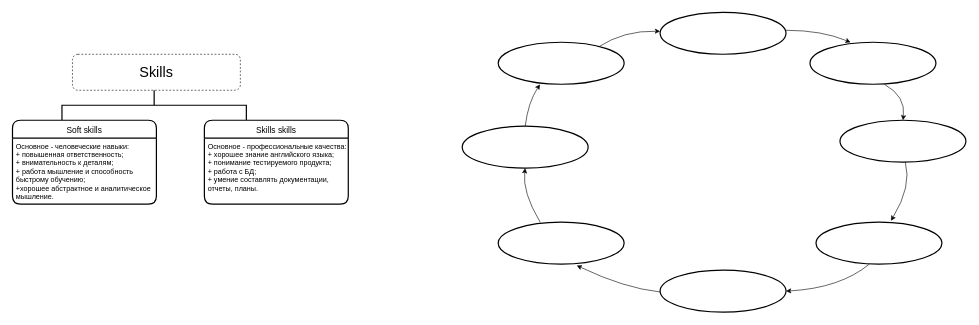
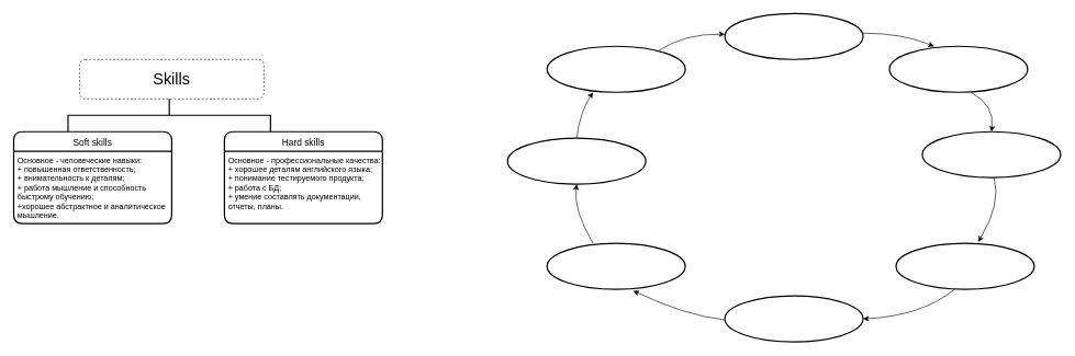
  <mxCell id="0" value="" />
  <mxCell id="1" parent="0" />
  <mxCell id="2" value="&lt;font style=&quot;font-size: 24px&quot;&gt;Skills&lt;/font&gt;" style="rounded=1;whiteSpace=wrap;html=1;dashed=1;" parent="1" vertex="1"><mxGeometry x="120" y="90" width="280" height="60" as="geometry" /></mxCell>
  <mxCell id="3" value="" style="strokeWidth=2;html=1;shape=mxgraph.flowchart.annotation_2;align=left;labelPosition=right;pointerEvents=1;direction=south;" vertex="1" parent="1"><mxGeometry x="102.5" y="150" width="307.5" height="50" as="geometry" /></mxCell>
  <mxCell id="4" value="Soft skills" style="swimlane;childLayout=stackLayout;horizontal=1;startSize=30;horizontalStack=0;rounded=1;fontSize=14;fontStyle=0;strokeWidth=2;resizeParent=0;resizeLast=1;shadow=0;dashed=0;align=center;" vertex="1" parent="1"><mxGeometry x="20" y="200" width="240" height="140" as="geometry" /></mxCell>
  <mxCell id="5" value="Основное - человеческие навыки:&#10;+ повышенная ответственность;&#10;+ внимательность к деталям;&#10;+ работа мышление и способность&#10;быстрому обучению;&#10;+хорошее абстрактное и аналитическое&#10;мышление." style="align=left;strokeColor=none;fillColor=none;spacingLeft=4;fontSize=12;verticalAlign=top;resizable=0;rotatable=0;part=1;" vertex="1" parent="4"><mxGeometry y="30" width="240" height="110" as="geometry" /></mxCell>
- <mxCell id="6" value="Skills skills" style="swimlane;childLayout=stackLayout;horizontal=1;startSize=30;horizontalStack=0;rounded=1;fontSize=14;fontStyle=0;strokeWidth=2;resizeParent=0;resizeLast=1;shadow=0;dashed=0;align=center;" vertex="1" parent="1"><mxGeometry x="340" y="200" width="240" height="140" as="geometry" /></mxCell>
- <mxCell id="7" value="Основное - профессиональные качества:&#10;+ хорошее знание английского языка;&#10;+ понимание тестируемого продукта;&#10;+ работа с БД;&#10;+ умение составлять документации, &#10;отчеты, планы.&#10;" style="align=left;strokeColor=none;fillColor=none;spacingLeft=4;fontSize=12;verticalAlign=top;resizable=0;rotatable=0;part=1;" vertex="1" parent="6"><mxGeometry y="30" width="240" height="110" as="geometry" /></mxCell>
+ <mxCell id="6" value="Hard skills" style="swimlane;childLayout=stackLayout;horizontal=1;startSize=30;horizontalStack=0;rounded=1;fontSize=14;fontStyle=0;strokeWidth=2;resizeParent=0;resizeLast=1;shadow=0;dashed=0;align=center;" vertex="1" parent="1"><mxGeometry x="340" y="200" width="240" height="140" as="geometry" /></mxCell>
+ <mxCell id="7" value="Основное - профессиональные качества:&#10;+ хорошее деталям английского языка;&#10;+ понимание тестируемого продукта;&#10;+ работа с БД;&#10;+ умение составлять документации, &#10;отчеты, планы.&#10;" style="align=left;strokeColor=none;fillColor=none;spacingLeft=4;fontSize=12;verticalAlign=top;resizable=0;rotatable=0;part=1;" vertex="1" parent="6"><mxGeometry y="30" width="240" height="110" as="geometry" /></mxCell>
  <mxCell id="8" value="" style="curved=1;endArrow=classic;html=1;exitX=0.796;exitY=0.111;exitDx=0;exitDy=0;exitPerimeter=0;" edge="1" parent="1" source="14" target="9"><mxGeometry width="50" height="50" relative="1" as="geometry"><mxPoint x="1000" y="70" as="sourcePoint" /><mxPoint x="1090" y="50" as="targetPoint" /><Array as="points"><mxPoint x="1040" y="50" /></Array></mxGeometry></mxCell>
  <mxCell id="9" value="" style="strokeWidth=2;html=1;shape=mxgraph.flowchart.start_1;whiteSpace=wrap;" vertex="1" parent="1"><mxGeometry x="1100" y="20" width="210" height="70" as="geometry" /></mxCell>
  <mxCell id="10" value="" style="strokeWidth=2;html=1;shape=mxgraph.flowchart.start_1;whiteSpace=wrap;" vertex="1" parent="1"><mxGeometry x="1100" y="450" width="210" height="70" as="geometry" /></mxCell>
  <mxCell id="11" value="" style="strokeWidth=2;html=1;shape=mxgraph.flowchart.start_1;whiteSpace=wrap;" vertex="1" parent="1"><mxGeometry x="1400" y="200" width="210" height="70" as="geometry" /></mxCell>
  <mxCell id="12" value="" style="strokeWidth=2;html=1;shape=mxgraph.flowchart.start_1;whiteSpace=wrap;" vertex="1" parent="1"><mxGeometry x="1350" y="70" width="210" height="70" as="geometry" /></mxCell>
  <mxCell id="13" value="" style="strokeWidth=2;html=1;shape=mxgraph.flowchart.start_1;whiteSpace=wrap;" vertex="1" parent="1"><mxGeometry x="1360" y="370" width="210" height="70" as="geometry" /></mxCell>
  <mxCell id="14" value="" style="strokeWidth=2;html=1;shape=mxgraph.flowchart.start_1;whiteSpace=wrap;" vertex="1" parent="1"><mxGeometry x="830" y="70" width="210" height="70" as="geometry" /></mxCell>
  <mxCell id="15" value="" style="strokeWidth=2;html=1;shape=mxgraph.flowchart.start_1;whiteSpace=wrap;" vertex="1" parent="1"><mxGeometry x="770" y="210" width="210" height="70" as="geometry" /></mxCell>
  <mxCell id="16" value="" style="strokeWidth=2;html=1;shape=mxgraph.flowchart.start_1;whiteSpace=wrap;" vertex="1" parent="1"><mxGeometry x="830" y="370" width="210" height="70" as="geometry" /></mxCell>
  <mxCell id="17" value="" style="curved=1;endArrow=classic;html=1;exitX=0.443;exitY=-0.001;exitDx=0;exitDy=0;exitPerimeter=0;entryX=0.624;entryY=1.031;entryDx=0;entryDy=0;entryPerimeter=0;" edge="1" parent="1" target="16"><mxGeometry width="50" height="50" relative="1" as="geometry"><mxPoint x="1100" y="486.43" as="sourcePoint" /><mxPoint x="1060.79" y="400" as="targetPoint" /><Array as="points"><mxPoint x="1040" y="480" /></Array></mxGeometry></mxCell>
  <mxCell id="18" value="" style="curved=1;endArrow=classic;html=1;exitX=0.443;exitY=-0.001;exitDx=0;exitDy=0;exitPerimeter=0;entryX=1;entryY=0.5;entryDx=0;entryDy=0;entryPerimeter=0;" edge="1" parent="1" target="10"><mxGeometry width="50" height="50" relative="1" as="geometry"><mxPoint x="1448.96" y="440" as="sourcePoint" /><mxPoint x="1310" y="395.74" as="targetPoint" /><Array as="points"><mxPoint x="1400" y="480" /></Array></mxGeometry></mxCell>
  <mxCell id="19" value="" style="curved=1;endArrow=classic;html=1;exitX=0.443;exitY=-0.001;exitDx=0;exitDy=0;exitPerimeter=0;entryX=0.595;entryY=-0.034;entryDx=0;entryDy=0;entryPerimeter=0;" edge="1" parent="1" target="13"><mxGeometry width="50" height="50" relative="1" as="geometry"><mxPoint x="1508.96" y="270" as="sourcePoint" /><mxPoint x="1370" y="315" as="targetPoint" /><Array as="points"><mxPoint x="1520" y="310" /></Array></mxGeometry></mxCell>
  <mxCell id="20" value="" style="curved=1;endArrow=classic;html=1;exitX=0.443;exitY=-0.001;exitDx=0;exitDy=0;exitPerimeter=0;entryX=0.5;entryY=0;entryDx=0;entryDy=0;entryPerimeter=0;" edge="1" parent="1" target="11"><mxGeometry width="50" height="50" relative="1" as="geometry"><mxPoint x="1474.01" y="140" as="sourcePoint" /><mxPoint x="1450" y="237.62" as="targetPoint" /><Array as="points"><mxPoint x="1510" y="160" /></Array></mxGeometry></mxCell>
  <mxCell id="21" value="" style="curved=1;endArrow=classic;html=1;exitX=0.443;exitY=-0.001;exitDx=0;exitDy=0;exitPerimeter=0;entryX=0.322;entryY=0.002;entryDx=0;entryDy=0;entryPerimeter=0;" edge="1" parent="1" target="12"><mxGeometry width="50" height="50" relative="1" as="geometry"><mxPoint x="1310" y="50" as="sourcePoint" /><mxPoint x="1340.99" y="110" as="targetPoint" /><Array as="points"><mxPoint x="1370" y="50" /></Array></mxGeometry></mxCell>
  <mxCell id="22" value="" style="curved=1;endArrow=classic;html=1;exitX=0.796;exitY=0.111;exitDx=0;exitDy=0;exitPerimeter=0;entryX=0.5;entryY=1;entryDx=0;entryDy=0;entryPerimeter=0;" edge="1" parent="1" target="15"><mxGeometry width="50" height="50" relative="1" as="geometry"><mxPoint x="900" y="370" as="sourcePoint" /><mxPoint x="1002.84" y="344.048" as="targetPoint" /><Array as="points"><mxPoint x="870" y="320" /></Array></mxGeometry></mxCell>
  <mxCell id="23" value="" style="curved=1;endArrow=classic;html=1;exitX=0.5;exitY=0;exitDx=0;exitDy=0;exitPerimeter=0;entryX=0.332;entryY=1.002;entryDx=0;entryDy=0;entryPerimeter=0;" edge="1" parent="1" source="15" target="14"><mxGeometry width="50" height="50" relative="1" as="geometry"><mxPoint x="870" y="210" as="sourcePoint" /><mxPoint x="972.84" y="184.048" as="targetPoint" /><Array as="points"><mxPoint x="880" y="170" /></Array></mxGeometry></mxCell>
